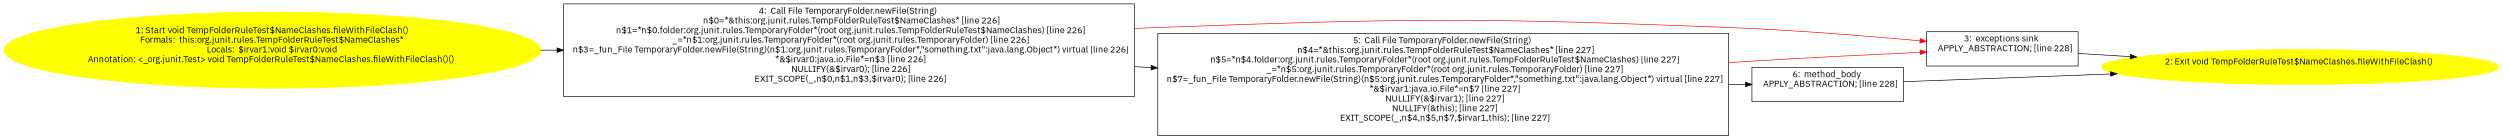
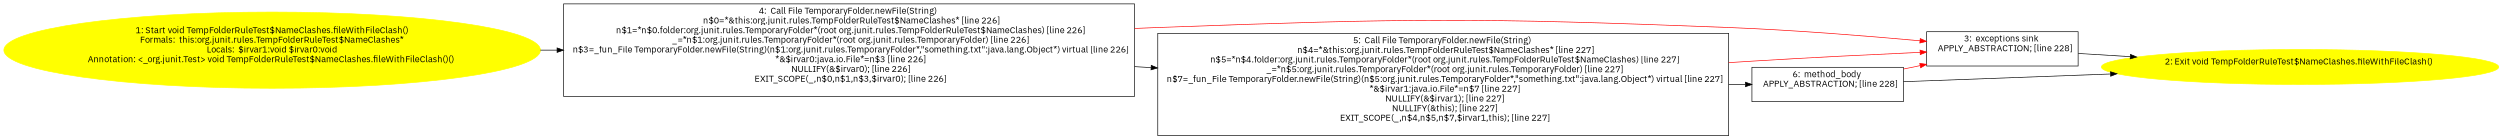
  digraph {
    rankdir=LR
    fontname="IBM Plex Sans"
    node [fontname="IBM Plex Sans" shape=box]
    edge [fontname="IBM Plex Sans"]
    n1 [color=yellow label="1: Start void TempFolderRuleTest$NameClashes.fileWithFileClash()\nFormals:  this:org.junit.rules.TempFolderRuleTest$NameClashes*\nLocals:  $irvar1:void $irvar0:void\nAnnotation: <_org.junit.Test> void TempFolderRuleTest$NameClashes.fileWithFileClash()() \n  " style=filled shape=""]
    n2 [label="4:  Call File TemporaryFolder.newFile(String) \n   n$0=*&this:org.junit.rules.TempFolderRuleTest$NameClashes* [line 226]\n  n$1=*n$0.folder:org.junit.rules.TemporaryFolder*(root org.junit.rules.TempFolderRuleTest$NameClashes) [line 226]\n  _=*n$1:org.junit.rules.TemporaryFolder*(root org.junit.rules.TemporaryFolder) [line 226]\n  n$3=_fun_File TemporaryFolder.newFile(String)(n$1:org.junit.rules.TemporaryFolder*,\"something.txt\":java.lang.Object*) virtual [line 226]\n  *&$irvar0:java.io.File*=n$3 [line 226]\n  NULLIFY(&$irvar0); [line 226]\n  EXIT_SCOPE(_,n$0,n$1,n$3,$irvar0); [line 226]\n "]
    n3 [label="3:  exceptions sink \n   APPLY_ABSTRACTION; [line 228]\n "]
    n4 [label="5:  Call File TemporaryFolder.newFile(String) \n   n$4=*&this:org.junit.rules.TempFolderRuleTest$NameClashes* [line 227]\n  n$5=*n$4.folder:org.junit.rules.TemporaryFolder*(root org.junit.rules.TempFolderRuleTest$NameClashes) [line 227]\n  _=*n$5:org.junit.rules.TemporaryFolder*(root org.junit.rules.TemporaryFolder) [line 227]\n  n$7=_fun_File TemporaryFolder.newFile(String)(n$5:org.junit.rules.TemporaryFolder*,\"something.txt\":java.lang.Object*) virtual [line 227]\n  *&$irvar1:java.io.File*=n$7 [line 227]\n  NULLIFY(&$irvar1); [line 227]\n  NULLIFY(&this); [line 227]\n  EXIT_SCOPE(_,n$4,n$5,n$7,$irvar1,this); [line 227]\n "]
    n5 [color=yellow label="2: Exit void TempFolderRuleTest$NameClashes.fileWithFileClash() \n  " style=filled shape=""]
    n6 [label="6:  method_body \n   APPLY_ABSTRACTION; [line 228]\n "]
    n1 -> n2
    n2 -> n3 [color=red]
    n2 -> n4
    n3 -> n5
    n4 -> n3 [color=red]
    n4 -> n6
+   n6 -> n3 [color=red]
    n6 -> n5
  }
